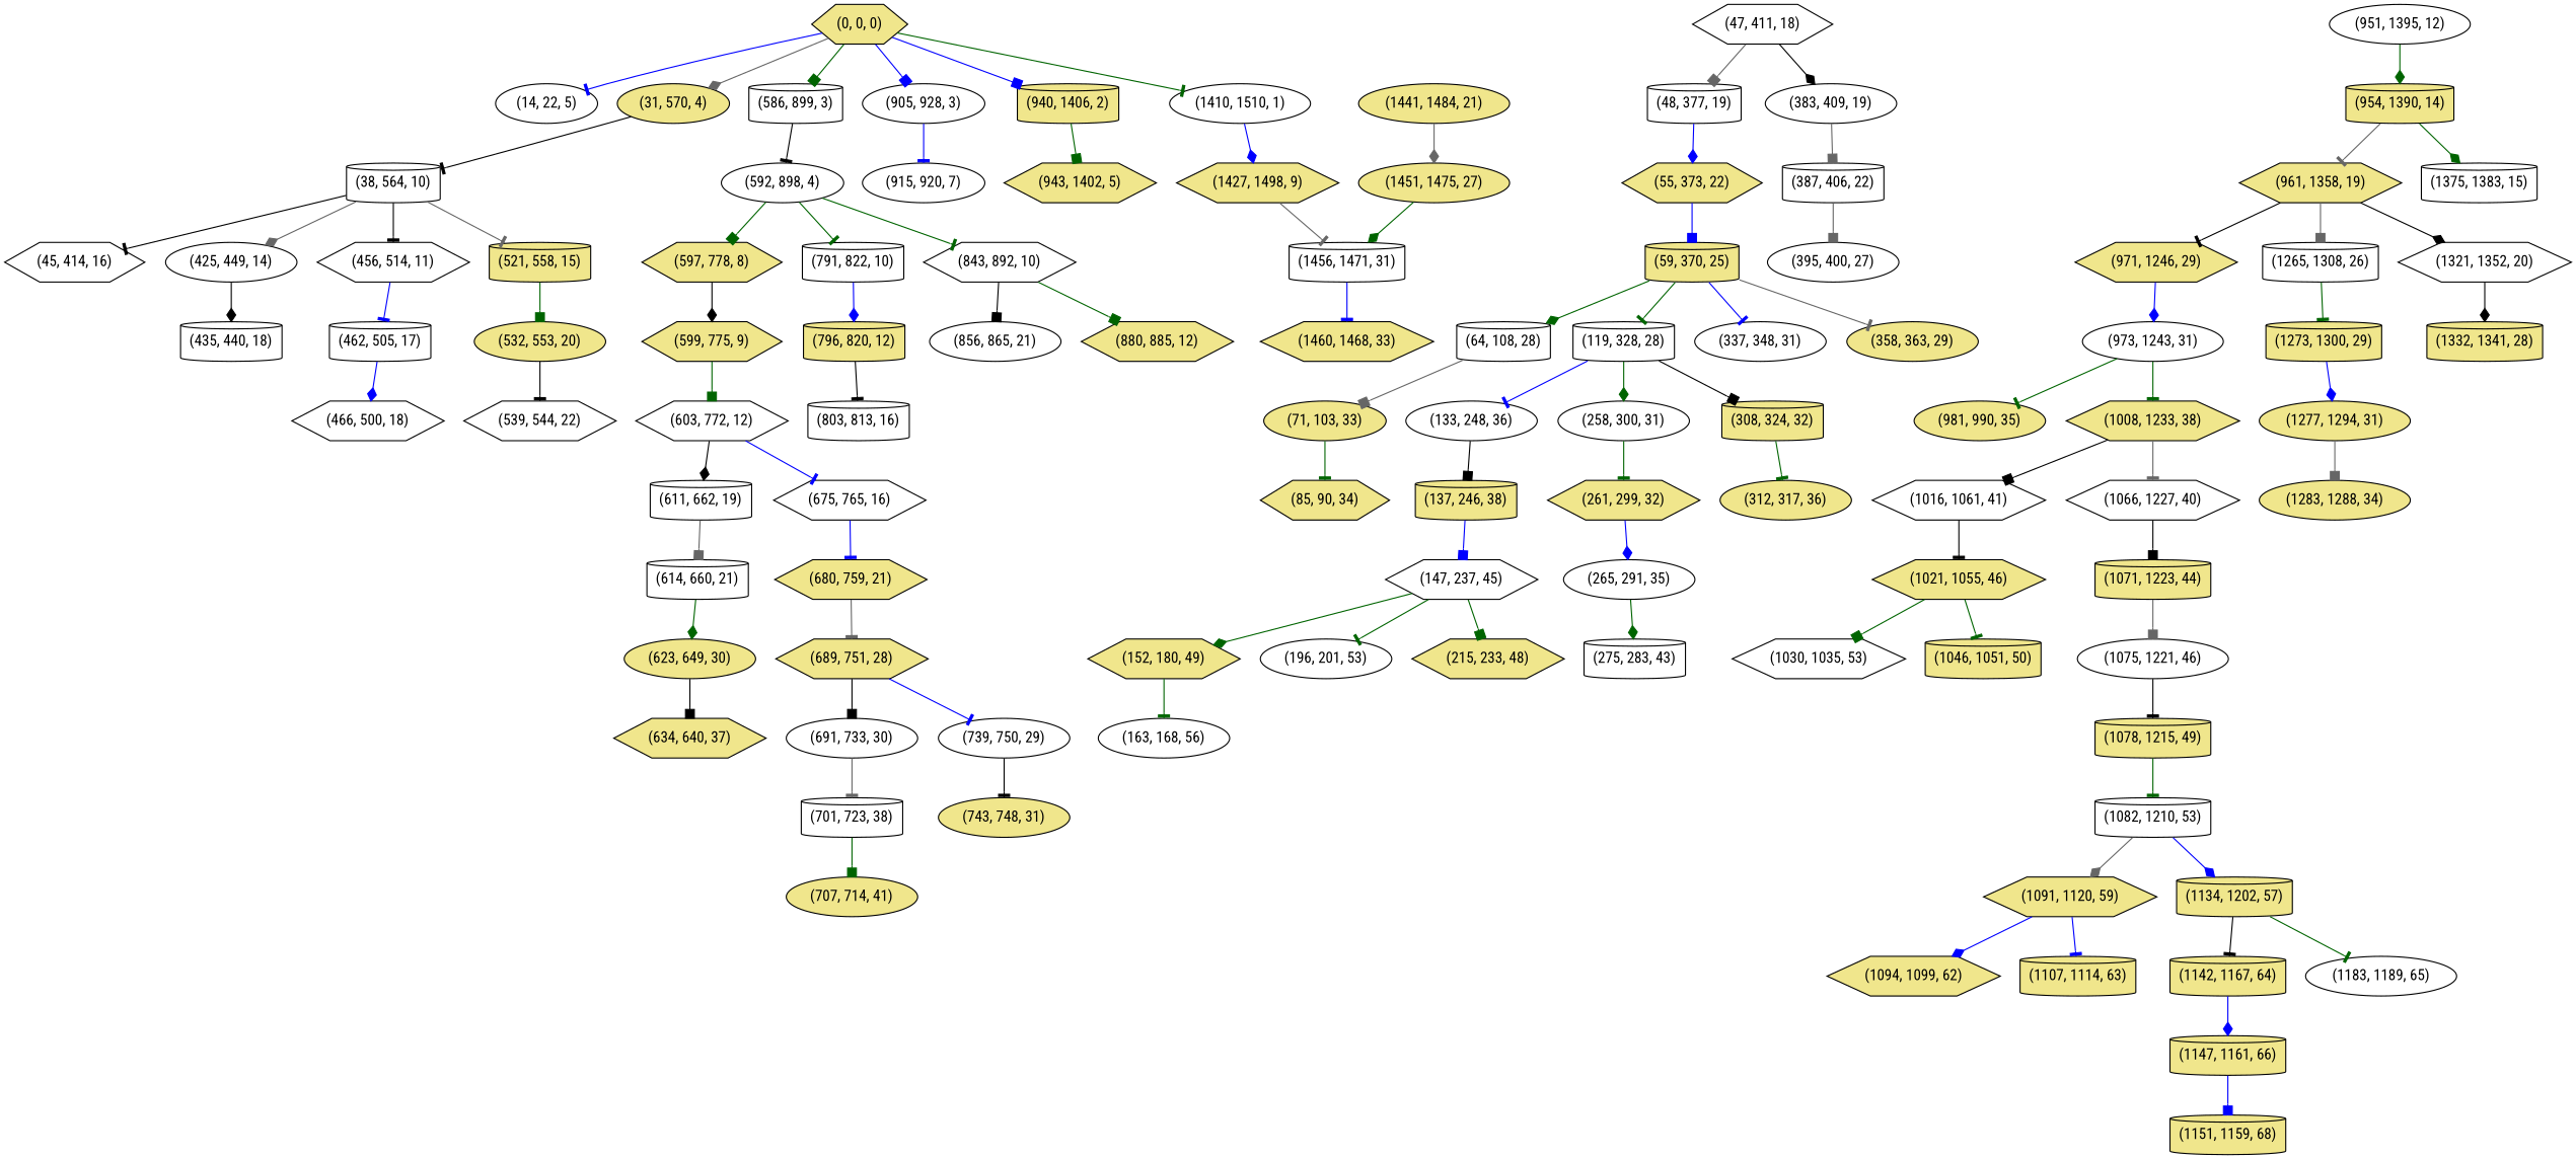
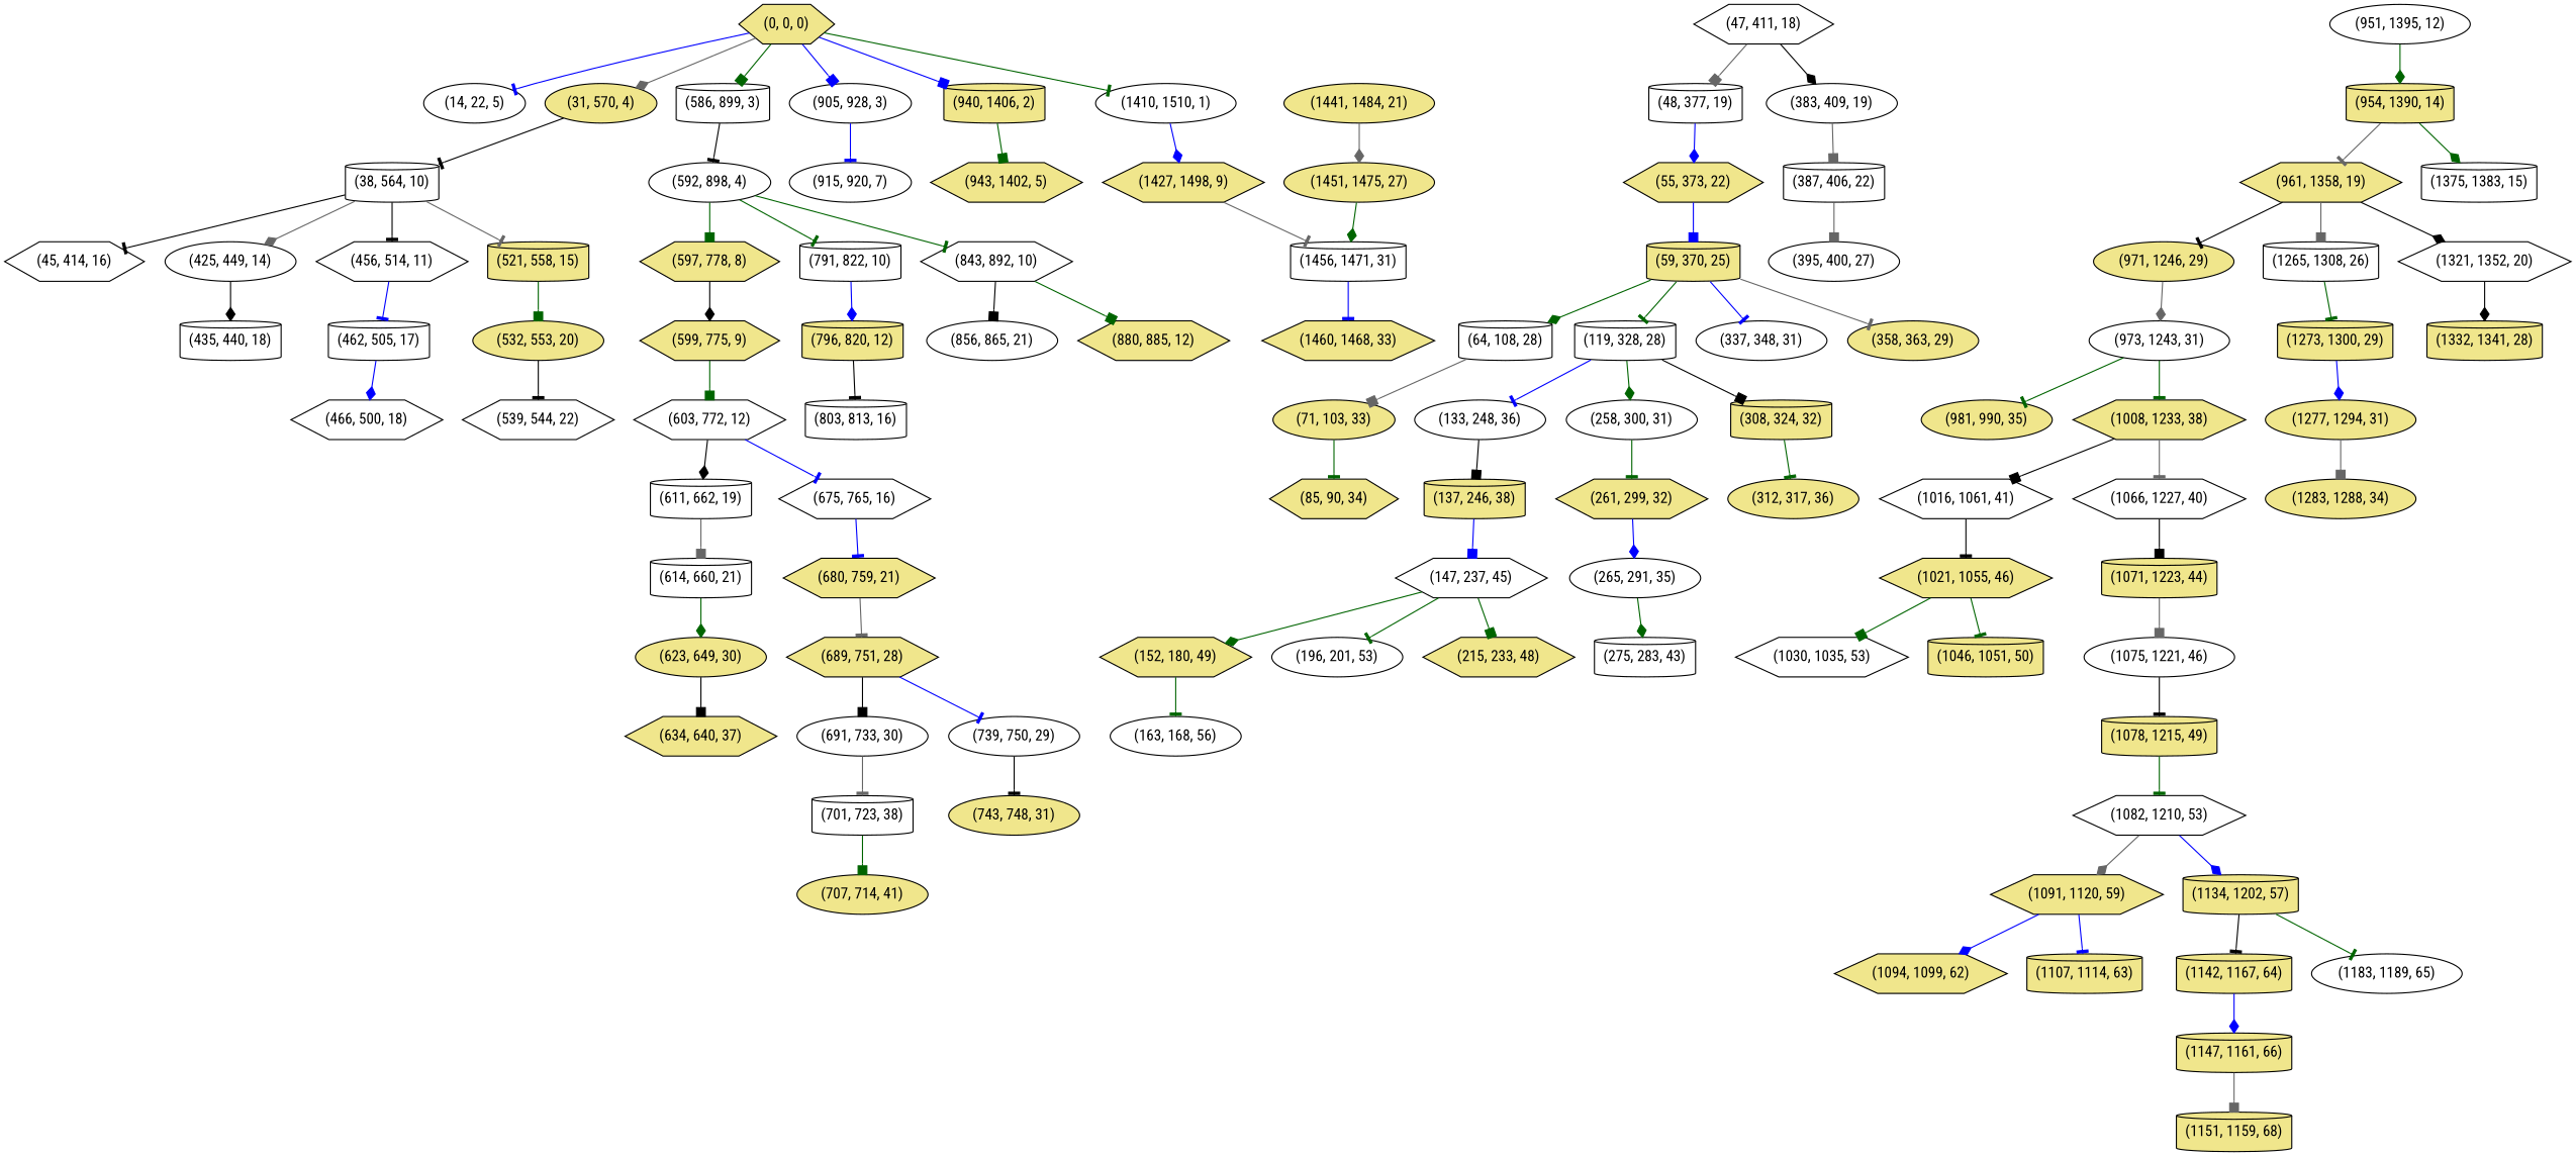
  digraph {
    fontname="Roboto Condensed"
    node [fillcolor=white fontname="Roboto Condensed" shape=ellipse style=filled]
    edge [arrowhead=tee color=darkgreen fontname="Roboto Condensed"]
    "(0, 0, 0)" [fillcolor=khaki shape=hexagon]
    "(14, 22, 5)"
    "(31, 570, 4)" [fillcolor=khaki]
    "(586, 899, 3)" [shape=cylinder]
    "(905, 928, 3)"
    "(940, 1406, 2)" [fillcolor=khaki shape=cylinder]
    "(1410, 1510, 1)"
    "(38, 564, 10)" [shape=cylinder]
    "(592, 898, 4)"
    "(915, 920, 7)"
    "(943, 1402, 5)" [fillcolor=khaki shape=hexagon]
    "(1427, 1498, 9)" [fillcolor=khaki shape=hexagon]
    "(45, 414, 16)" [shape=hexagon]
    "(425, 449, 14)"
    "(456, 514, 11)" [shape=hexagon]
    "(521, 558, 15)" [fillcolor=khaki shape=cylinder]
    "(435, 440, 18)" [shape=cylinder]
    "(462, 505, 17)" [shape=cylinder]
    "(532, 553, 20)" [fillcolor=khaki]
    "(47, 411, 18)" [shape=hexagon]
    "(48, 377, 19)" [shape=cylinder]
    "(383, 409, 19)"
    "(55, 373, 22)" [fillcolor=khaki shape=hexagon]
    "(387, 406, 22)" [shape=cylinder]
    "(59, 370, 25)" [fillcolor=khaki shape=cylinder]
    "(64, 108, 28)" [shape=cylinder]
    "(119, 328, 28)" [shape=cylinder]
    "(337, 348, 31)"
    "(358, 363, 29)" [fillcolor=khaki]
    "(71, 103, 33)" [fillcolor=khaki]
    "(133, 248, 36)"
    "(258, 300, 31)"
    "(308, 324, 32)" [fillcolor=khaki shape=cylinder]
    "(85, 90, 34)" [fillcolor=khaki shape=hexagon]
    "(137, 246, 38)" [fillcolor=khaki shape=cylinder]
    "(261, 299, 32)" [fillcolor=khaki shape=hexagon]
    "(312, 317, 36)" [fillcolor=khaki]
    "(147, 237, 45)" [shape=hexagon]
    "(152, 180, 49)" [fillcolor=khaki shape=hexagon]
    "(196, 201, 53)"
    "(215, 233, 48)" [fillcolor=khaki shape=hexagon]
    "(163, 168, 56)"
    "(265, 291, 35)"
    "(275, 283, 43)" [shape=cylinder]
    "(395, 400, 27)"
    "(466, 500, 18)" [shape=hexagon]
    "(539, 544, 22)" [shape=hexagon]
    "(597, 778, 8)" [fillcolor=khaki shape=hexagon]
    "(791, 822, 10)" [shape=cylinder]
    "(843, 892, 10)" [shape=hexagon]
    "(599, 775, 9)" [fillcolor=khaki shape=hexagon]
    "(796, 820, 12)" [fillcolor=khaki shape=cylinder]
    "(856, 865, 21)"
    "(880, 885, 12)" [fillcolor=khaki shape=hexagon]
    "(603, 772, 12)" [shape=hexagon]
    "(611, 662, 19)" [shape=cylinder]
    "(675, 765, 16)" [shape=hexagon]
    "(614, 660, 21)" [shape=cylinder]
    "(680, 759, 21)" [fillcolor=khaki shape=hexagon]
    "(623, 649, 30)" [fillcolor=khaki]
    "(634, 640, 37)" [fillcolor=khaki shape=hexagon]
    "(689, 751, 28)" [fillcolor=khaki shape=hexagon]
    "(691, 733, 30)"
    "(739, 750, 29)"
    "(701, 723, 38)" [shape=cylinder]
    "(743, 748, 31)" [fillcolor=khaki]
    "(707, 714, 41)" [fillcolor=khaki]
    "(803, 813, 16)" [shape=cylinder]
    "(951, 1395, 12)"
    "(954, 1390, 14)" [fillcolor=khaki shape=cylinder]
    "(961, 1358, 19)" [fillcolor=khaki shape=hexagon]
    "(1375, 1383, 15)" [shape=cylinder]
-   "(971, 1246, 29)" [fillcolor=khaki shape=hexagon]
+   "(971, 1246, 29)" [fillcolor=khaki]
    "(1265, 1308, 26)" [shape=cylinder]
    "(1321, 1352, 20)" [shape=hexagon]
    "(973, 1243, 31)"
    "(1273, 1300, 29)" [fillcolor=khaki shape=cylinder]
    "(1332, 1341, 28)" [fillcolor=khaki shape=cylinder]
    "(981, 990, 35)" [fillcolor=khaki]
    "(1008, 1233, 38)" [fillcolor=khaki shape=hexagon]
    "(1016, 1061, 41)" [shape=hexagon]
    "(1066, 1227, 40)" [shape=hexagon]
    "(1021, 1055, 46)" [fillcolor=khaki shape=hexagon]
    "(1071, 1223, 44)" [fillcolor=khaki shape=cylinder]
    "(1030, 1035, 53)" [shape=hexagon]
    "(1046, 1051, 50)" [fillcolor=khaki shape=cylinder]
    "(1075, 1221, 46)"
    "(1078, 1215, 49)" [fillcolor=khaki shape=cylinder]
-   "(1082, 1210, 53)" [shape=cylinder]
+   "(1082, 1210, 53)" [shape=hexagon]
    "(1091, 1120, 59)" [fillcolor=khaki shape=hexagon]
    "(1134, 1202, 57)" [fillcolor=khaki shape=cylinder]
    "(1094, 1099, 62)" [fillcolor=khaki shape=hexagon]
    "(1107, 1114, 63)" [fillcolor=khaki shape=cylinder]
    "(1142, 1167, 64)" [fillcolor=khaki shape=cylinder]
    "(1183, 1189, 65)"
    "(1147, 1161, 66)" [fillcolor=khaki shape=cylinder]
    "(1151, 1159, 68)" [fillcolor=khaki shape=cylinder]
    "(1277, 1294, 31)" [fillcolor=khaki]
    "(1283, 1288, 34)" [fillcolor=khaki]
    "(1456, 1471, 31)" [shape=cylinder]
    "(1441, 1484, 21)" [fillcolor=khaki]
    "(1451, 1475, 27)" [fillcolor=khaki]
    "(1460, 1468, 33)" [fillcolor=khaki shape=hexagon]
    "(0, 0, 0)" -> "(14, 22, 5)" [color=blue]
    "(0, 0, 0)" -> "(31, 570, 4)" [arrowhead=diamond color=gray40]
    "(0, 0, 0)" -> "(586, 899, 3)" [arrowhead=box]
    "(0, 0, 0)" -> "(905, 928, 3)" [arrowhead=box color=blue]
    "(0, 0, 0)" -> "(940, 1406, 2)" [arrowhead=box color=blue]
    "(0, 0, 0)" -> "(1410, 1510, 1)"
    "(31, 570, 4)" -> "(38, 564, 10)" [color=black]
    "(586, 899, 3)" -> "(592, 898, 4)" [color=black]
    "(905, 928, 3)" -> "(915, 920, 7)" [color=blue]
    "(940, 1406, 2)" -> "(943, 1402, 5)" [arrowhead=box]
    "(1410, 1510, 1)" -> "(1427, 1498, 9)" [arrowhead=diamond color=blue]
    "(38, 564, 10)" -> "(45, 414, 16)" [color=black]
    "(38, 564, 10)" -> "(425, 449, 14)" [arrowhead=diamond color=gray40]
    "(38, 564, 10)" -> "(456, 514, 11)" [color=black]
    "(38, 564, 10)" -> "(521, 558, 15)" [color=gray40]
    "(592, 898, 4)" -> "(597, 778, 8)" [arrowhead=box]
    "(592, 898, 4)" -> "(791, 822, 10)"
    "(592, 898, 4)" -> "(843, 892, 10)"
    "(1427, 1498, 9)" -> "(1456, 1471, 31)" [color=gray40]
    "(425, 449, 14)" -> "(435, 440, 18)" [arrowhead=diamond color=black]
    "(456, 514, 11)" -> "(462, 505, 17)" [color=blue]
    "(521, 558, 15)" -> "(532, 553, 20)" [arrowhead=box]
    "(462, 505, 17)" -> "(466, 500, 18)" [arrowhead=diamond color=blue]
    "(532, 553, 20)" -> "(539, 544, 22)" [color=black]
    "(47, 411, 18)" -> "(48, 377, 19)" [arrowhead=box color=gray40]
    "(47, 411, 18)" -> "(383, 409, 19)" [arrowhead=diamond color=black]
    "(48, 377, 19)" -> "(55, 373, 22)" [arrowhead=diamond color=blue]
    "(383, 409, 19)" -> "(387, 406, 22)" [arrowhead=box color=gray40]
    "(55, 373, 22)" -> "(59, 370, 25)" [arrowhead=box color=blue]
    "(387, 406, 22)" -> "(395, 400, 27)" [arrowhead=box color=gray40]
    "(59, 370, 25)" -> "(64, 108, 28)" [arrowhead=diamond]
    "(59, 370, 25)" -> "(119, 328, 28)"
    "(59, 370, 25)" -> "(337, 348, 31)" [color=blue]
    "(59, 370, 25)" -> "(358, 363, 29)" [color=gray40]
    "(64, 108, 28)" -> "(71, 103, 33)" [arrowhead=box color=gray40]
    "(119, 328, 28)" -> "(133, 248, 36)" [color=blue]
    "(119, 328, 28)" -> "(258, 300, 31)" [arrowhead=diamond]
    "(119, 328, 28)" -> "(308, 324, 32)" [arrowhead=box color=black]
    "(71, 103, 33)" -> "(85, 90, 34)"
    "(133, 248, 36)" -> "(137, 246, 38)" [arrowhead=box color=black]
    "(258, 300, 31)" -> "(261, 299, 32)"
    "(308, 324, 32)" -> "(312, 317, 36)"
    "(137, 246, 38)" -> "(147, 237, 45)" [arrowhead=box color=blue]
    "(261, 299, 32)" -> "(265, 291, 35)" [arrowhead=diamond color=blue]
    "(147, 237, 45)" -> "(152, 180, 49)" [arrowhead=diamond]
    "(147, 237, 45)" -> "(196, 201, 53)"
    "(147, 237, 45)" -> "(215, 233, 48)" [arrowhead=box]
    "(152, 180, 49)" -> "(163, 168, 56)"
    "(265, 291, 35)" -> "(275, 283, 43)" [arrowhead=diamond]
    "(597, 778, 8)" -> "(599, 775, 9)" [arrowhead=diamond color=black]
    "(791, 822, 10)" -> "(796, 820, 12)" [arrowhead=diamond color=blue]
    "(843, 892, 10)" -> "(856, 865, 21)" [arrowhead=box color=black]
    "(843, 892, 10)" -> "(880, 885, 12)" [arrowhead=box]
    "(599, 775, 9)" -> "(603, 772, 12)" [arrowhead=box]
    "(796, 820, 12)" -> "(803, 813, 16)" [color=black]
    "(603, 772, 12)" -> "(611, 662, 19)" [arrowhead=diamond color=black]
    "(603, 772, 12)" -> "(675, 765, 16)" [color=blue]
    "(611, 662, 19)" -> "(614, 660, 21)" [arrowhead=box color=gray40]
    "(675, 765, 16)" -> "(680, 759, 21)" [color=blue]
    "(614, 660, 21)" -> "(623, 649, 30)" [arrowhead=diamond]
    "(680, 759, 21)" -> "(689, 751, 28)" [color=gray40]
    "(623, 649, 30)" -> "(634, 640, 37)" [arrowhead=box color=black]
    "(689, 751, 28)" -> "(691, 733, 30)" [arrowhead=box color=black]
    "(689, 751, 28)" -> "(739, 750, 29)" [color=blue]
    "(691, 733, 30)" -> "(701, 723, 38)" [color=gray40]
    "(739, 750, 29)" -> "(743, 748, 31)" [color=black]
    "(701, 723, 38)" -> "(707, 714, 41)" [arrowhead=box]
    "(951, 1395, 12)" -> "(954, 1390, 14)" [arrowhead=diamond]
    "(954, 1390, 14)" -> "(961, 1358, 19)" [color=gray40]
    "(954, 1390, 14)" -> "(1375, 1383, 15)" [arrowhead=diamond]
    "(961, 1358, 19)" -> "(971, 1246, 29)" [color=black]
    "(961, 1358, 19)" -> "(1265, 1308, 26)" [arrowhead=box color=gray40]
    "(961, 1358, 19)" -> "(1321, 1352, 20)" [arrowhead=diamond color=black]
-   "(971, 1246, 29)" -> "(973, 1243, 31)" [arrowhead=diamond color=blue]
+   "(971, 1246, 29)" -> "(973, 1243, 31)" [arrowhead=diamond color=gray40]
    "(1265, 1308, 26)" -> "(1273, 1300, 29)"
    "(1321, 1352, 20)" -> "(1332, 1341, 28)" [arrowhead=diamond color=black]
    "(973, 1243, 31)" -> "(981, 990, 35)"
    "(973, 1243, 31)" -> "(1008, 1233, 38)"
    "(1273, 1300, 29)" -> "(1277, 1294, 31)" [arrowhead=diamond color=blue]
    "(1008, 1233, 38)" -> "(1016, 1061, 41)" [arrowhead=box color=black]
    "(1008, 1233, 38)" -> "(1066, 1227, 40)" [color=gray40]
    "(1016, 1061, 41)" -> "(1021, 1055, 46)" [color=black]
    "(1066, 1227, 40)" -> "(1071, 1223, 44)" [arrowhead=box color=black]
    "(1021, 1055, 46)" -> "(1030, 1035, 53)" [arrowhead=box]
    "(1021, 1055, 46)" -> "(1046, 1051, 50)"
    "(1071, 1223, 44)" -> "(1075, 1221, 46)" [arrowhead=box color=gray40]
    "(1075, 1221, 46)" -> "(1078, 1215, 49)" [color=black]
    "(1078, 1215, 49)" -> "(1082, 1210, 53)"
    "(1082, 1210, 53)" -> "(1091, 1120, 59)" [arrowhead=diamond color=gray40]
    "(1082, 1210, 53)" -> "(1134, 1202, 57)" [arrowhead=diamond color=blue]
    "(1091, 1120, 59)" -> "(1094, 1099, 62)" [arrowhead=diamond color=blue]
    "(1091, 1120, 59)" -> "(1107, 1114, 63)" [color=blue]
    "(1134, 1202, 57)" -> "(1142, 1167, 64)" [color=black]
    "(1134, 1202, 57)" -> "(1183, 1189, 65)"
    "(1142, 1167, 64)" -> "(1147, 1161, 66)" [arrowhead=diamond color=blue]
-   "(1147, 1161, 66)" -> "(1151, 1159, 68)" [arrowhead=box color=blue]
+   "(1147, 1161, 66)" -> "(1151, 1159, 68)" [arrowhead=box color=gray40]
    "(1277, 1294, 31)" -> "(1283, 1288, 34)" [arrowhead=box color=gray40]
    "(1456, 1471, 31)" -> "(1460, 1468, 33)" [color=blue]
    "(1441, 1484, 21)" -> "(1451, 1475, 27)" [arrowhead=diamond color=gray40]
    "(1451, 1475, 27)" -> "(1456, 1471, 31)" [arrowhead=diamond]
  }
